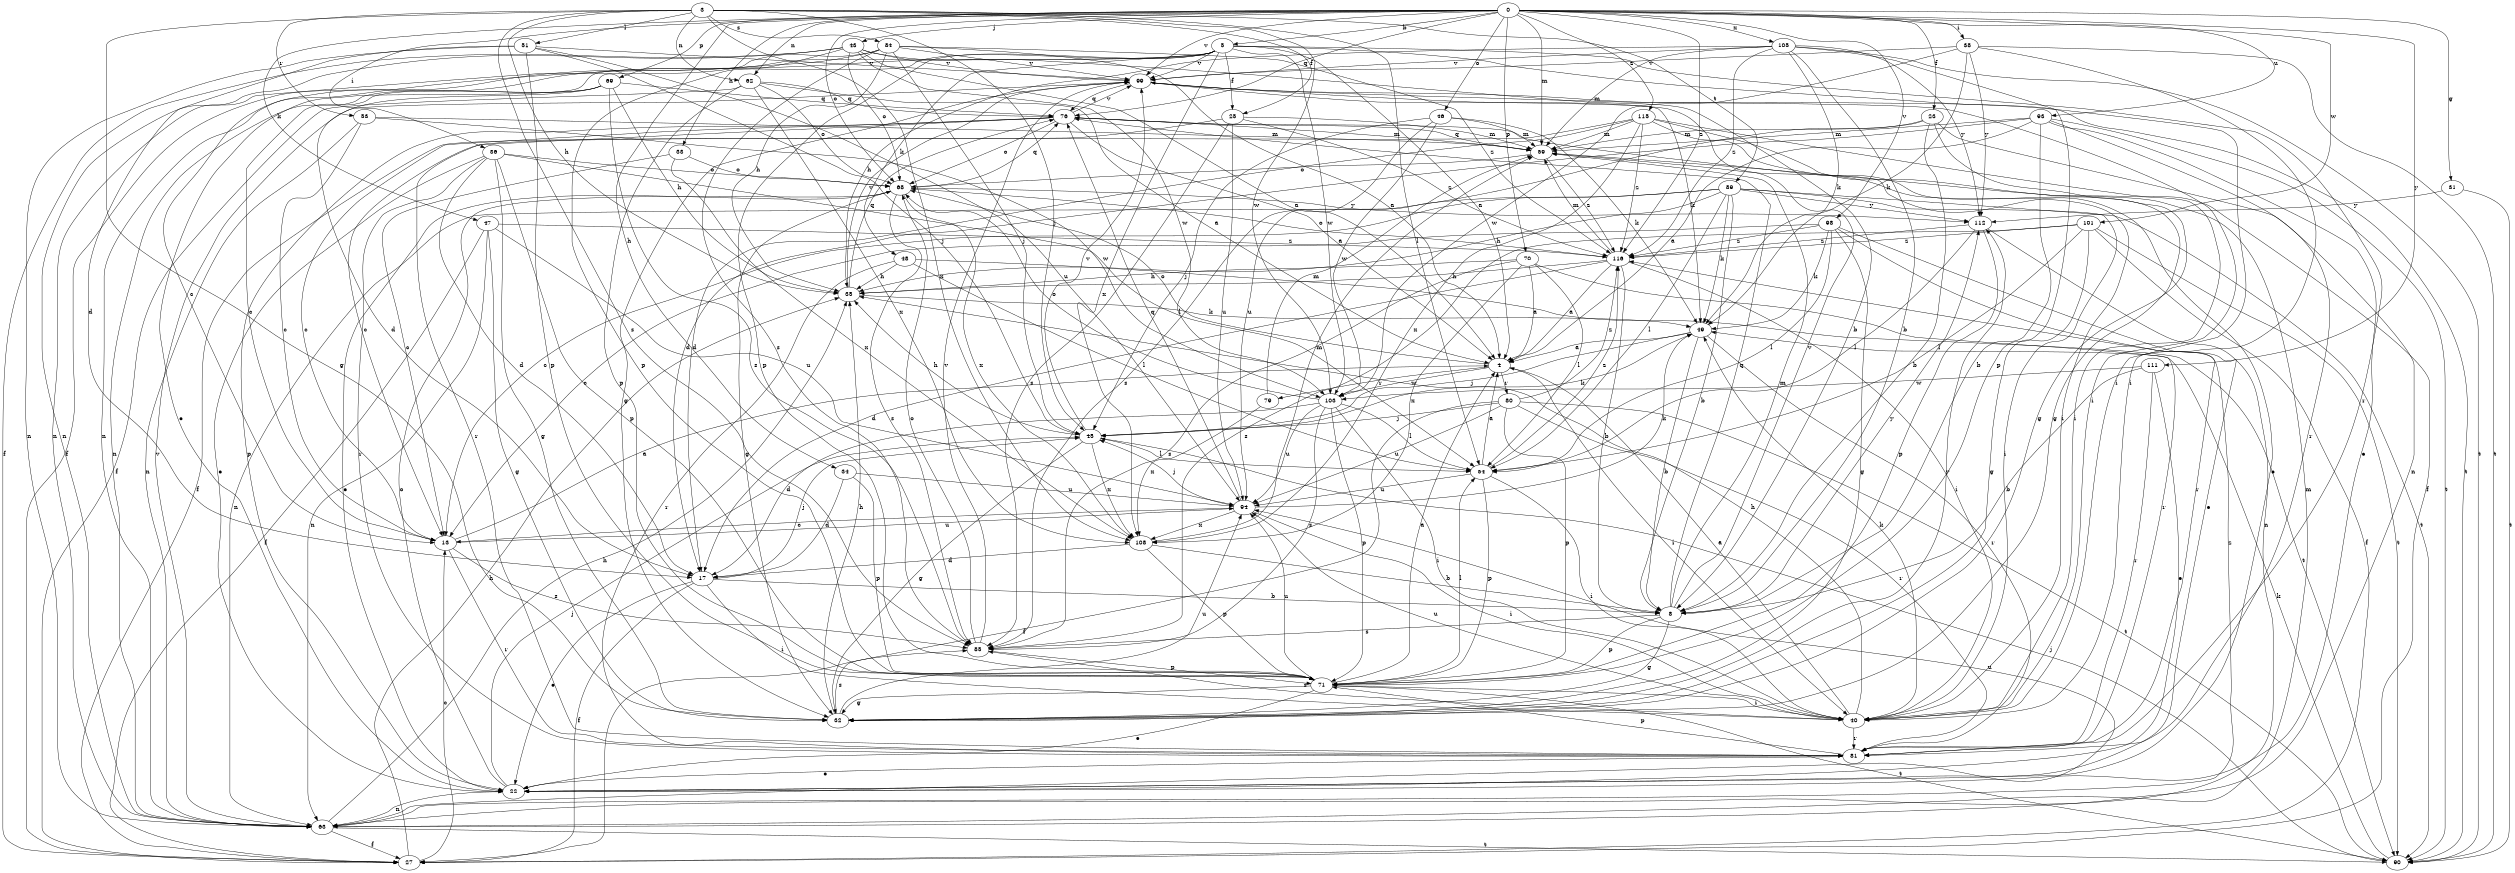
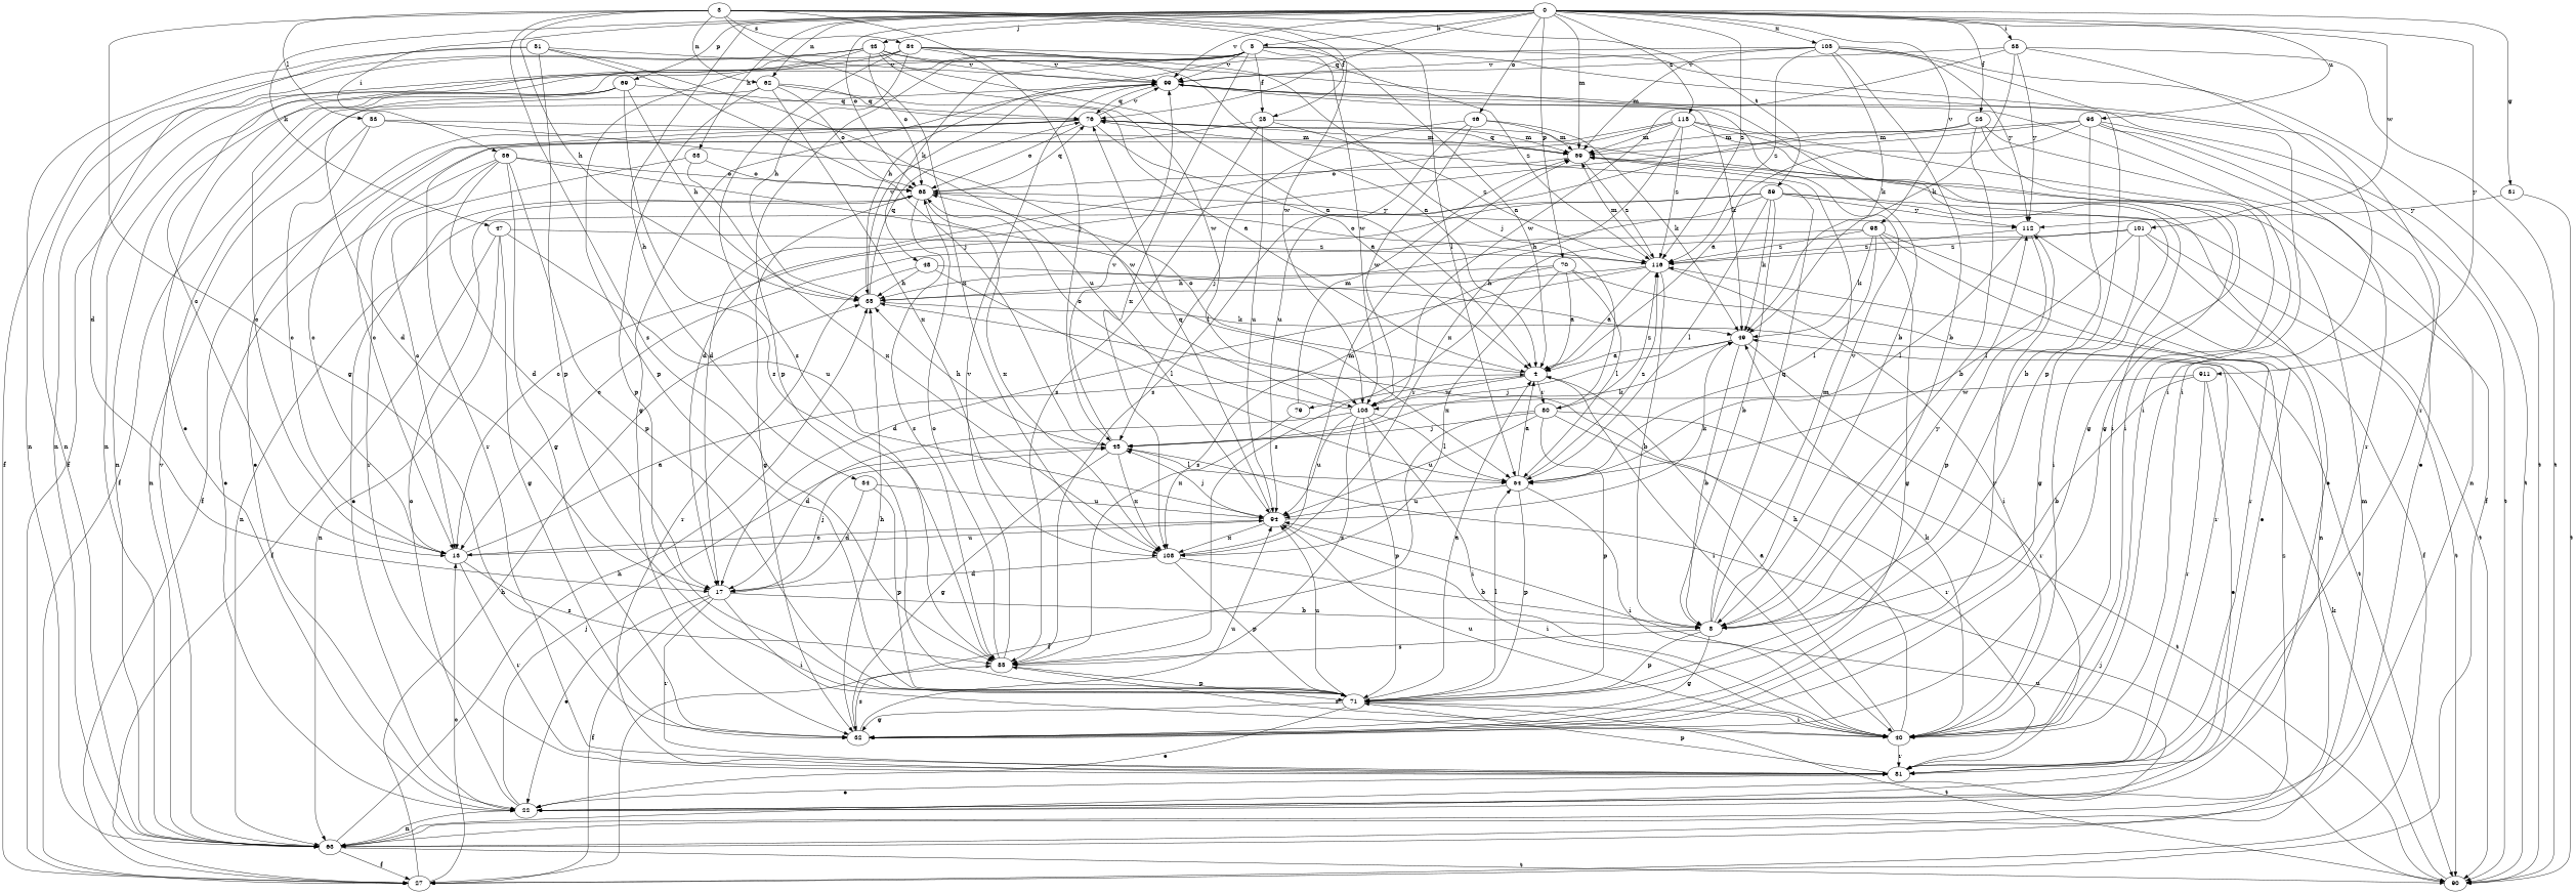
  strict digraph {
    0
    5
    23
    31
    33
    34
    36
    38
    43
    47
    59
    62
    n13 [label=46]
    68
    69
    70
    76
    93
    98
    99
    101
    105
-   111
+   111 [label=911]
    115
    116
    25
    103
    108
    4
    40
    22
    27
    48
    63
    71
    81
    32
    85
    8
    112
    90
    13
    94
    17
    54
    49
    45
    35
    3
    51
    53
    84
    89
    79
    80
    0 -> 5 [label=b]
    0 -> 23 [label=f]
    0 -> 31 [label=g]
    0 -> 33 [label=h]
    0 -> 34 [label=h]
    0 -> 36 [label=i]
    0 -> 38 [label=i]
    0 -> 43 [label=j]
    0 -> 47 [label=k]
    0 -> 59 [label=m]
    0 -> 62 [label=n]
    0 -> n13 [label=o]
    0 -> 68 [label=o]
    0 -> 69 [label=p]
    0 -> 70 [label=p]
    0 -> 76 [label=q]
    0 -> 93 [label=u]
    0 -> 98 [label=v]
    0 -> 99 [label=v]
    0 -> 101 [label=w]
    0 -> 105 [label=x]
    0 -> 111 [label=y]
    0 -> 115 [label=z]
    0 -> 116 [label=z]
    5 -> 99 [label=v]
    5 -> 25 [label=f]
    5 -> 103 [label=w]
    5 -> 108 [label=x]
    5 -> 4 [label=a]
    5 -> 40 [label=i]
    5 -> 22 [label=e]
    5 -> 27 [label=f]
    5 -> 48 [label=k]
    5 -> 63 [label=n]
    5 -> 71 [label=p]
    5 -> 81 [label=r]
    23 -> 59 [label=m]
    23 -> 63 [label=n]
    23 -> 32 [label=g]
    23 -> 85 [label=s]
    23 -> 8 [label=b]
    31 -> 112 [label=y]
    31 -> 90 [label=t]
    33 -> 68 [label=o]
    33 -> 108 [label=x]
    33 -> 13 [label=c]
    34 -> 71 [label=p]
    34 -> 94 [label=u]
    34 -> 17 [label=d]
    36 -> 68 [label=o]
    36 -> 22 [label=e]
    36 -> 71 [label=p]
    36 -> 81 [label=r]
    36 -> 32 [label=g]
    36 -> 17 [label=d]
    36 -> 54 [label=l]
    38 -> 99 [label=v]
    38 -> 103 [label=w]
    38 -> 40 [label=i]
    38 -> 112 [label=y]
    38 -> 90 [label=t]
    38 -> 49 [label=k]
    43 -> 68 [label=o]
    43 -> 99 [label=v]
    43 -> 103 [label=w]
    43 -> 4 [label=a]
    43 -> 27 [label=f]
    43 -> 63 [label=n]
    43 -> 71 [label=p]
    43 -> 8 [label=b]
    47 -> 116 [label=z]
    47 -> 27 [label=f]
    47 -> 63 [label=n]
    47 -> 32 [label=g]
    47 -> 94 [label=u]
    59 -> 68 [label=o]
    59 -> 76 [label=q]
    59 -> 116 [label=z]
    59 -> 22 [label=e]
    62 -> 68 [label=o]
    62 -> 76 [label=q]
    62 -> 108 [label=x]
    62 -> 4 [label=a]
    62 -> 27 [label=f]
    62 -> 71 [label=p]
    n13 -> 59 [label=m]
    n13 -> 103 [label=w]
    n13 -> 94 [label=u]
    n13 -> 49 [label=k]
    n13 -> 45 [label=j]
    68 -> 76 [label=q]
    68 -> 108 [label=x]
    68 -> 22 [label=e]
    68 -> 32 [label=g]
    68 -> 85 [label=s]
    68 -> 112 [label=y]
    69 -> 76 [label=q]
    69 -> 63 [label=n]
    69 -> 85 [label=s]
    69 -> 13 [label=c]
    69 -> 17 [label=d]
    69 -> 35 [label=h]
    70 -> 108 [label=x]
    70 -> 4 [label=a]
    70 -> 81 [label=r]
    70 -> 85 [label=s]
    70 -> 54 [label=l]
    70 -> 35 [label=h]
    76 -> 59 [label=m]
    76 -> 68 [label=o]
    76 -> 99 [label=v]
    76 -> 4 [label=a]
    76 -> 40 [label=i]
-   76 -> 22 [label=p]
+   76 -> 22 [label=e]
    76 -> 81 [label=r]
    76 -> 13 [label=c]
    93 -> 59 [label=m]
    93 -> 4 [label=a]
    93 -> 22 [label=e]
    93 -> 81 [label=r]
    93 -> 8 [label=b]
    93 -> 90 [label=t]
    93 -> 17 [label=d]
    98 -> 116 [label=z]
    98 -> 22 [label=e]
    98 -> 81 [label=r]
    98 -> 32 [label=g]
    98 -> 13 [label=c]
    98 -> 54 [label=l]
    98 -> 49 [label=k]
    99 -> 76 [label=q]
    99 -> 40 [label=i]
    99 -> 32 [label=g]
    99 -> 90 [label=t]
    99 -> 49 [label=k]
    101 -> 116 [label=z]
    101 -> 27 [label=f]
    101 -> 32 [label=g]
    101 -> 85 [label=s]
    101 -> 90 [label=t]
    101 -> 54 [label=l]
    105 -> 59 [label=m]
    105 -> 99 [label=v]
    105 -> 116 [label=z]
    105 -> 71 [label=p]
    105 -> 8 [label=b]
    105 -> 112 [label=y]
    105 -> 90 [label=t]
    105 -> 49 [label=k]
    105 -> 35 [label=h]
    111 -> 103 [label=w]
    111 -> 22 [label=e]
    111 -> 81 [label=r]
    111 -> 8 [label=b]
    115 -> 59 [label=m]
    115 -> 116 [label=z]
    115 -> 108 [label=x]
    115 -> 40 [label=i]
    115 -> 27 [label=f]
    115 -> 32 [label=g]
    115 -> 13 [label=c]
    115 -> 17 [label=d]
    116 -> 59 [label=m]
    116 -> 68 [label=o]
    116 -> 4 [label=a]
    116 -> 40 [label=i]
    116 -> 8 [label=b]
    116 -> 17 [label=d]
    116 -> 35 [label=h]
    25 -> 59 [label=m]
    25 -> 116 [label=z]
    25 -> 27 [label=f]
    25 -> 85 [label=s]
    25 -> 94 [label=u]
    103 -> 68 [label=o]
    103 -> 40 [label=i]
    103 -> 71 [label=p]
    103 -> 85 [label=s]
    103 -> 94 [label=u]
    103 -> 17 [label=d]
    103 -> 54 [label=l]
    108 -> 59 [label=m]
    108 -> 71 [label=p]
    108 -> 8 [label=b]
    108 -> 17 [label=d]
    4 -> 68 [label=o]
    4 -> 103 [label=w]
    4 -> 40 [label=i]
    4 -> 79 [label=r]
    4 -> 80 [label=r]
    40 -> 4 [label=a]
    40 -> 81 [label=r]
    40 -> 85 [label=s]
    40 -> 94 [label=u]
    40 -> 49 [label=k]
    40 -> 35 [label=h]
    22 -> 68 [label=o]
    22 -> 63 [label=n]
    22 -> 45 [label=j]
    27 -> 13 [label=c]
    27 -> 35 [label=h]
    48 -> 81 [label=r]
    48 -> 90 [label=t]
    48 -> 54 [label=l]
    48 -> 35 [label=h]
    63 -> 59 [label=m]
    63 -> 99 [label=v]
    63 -> 116 [label=z]
    63 -> 27 [label=f]
    63 -> 90 [label=t]
    63 -> 94 [label=u]
    63 -> 35 [label=h]
    71 -> 4 [label=a]
    71 -> 40 [label=i]
    71 -> 22 [label=e]
    71 -> 32 [label=g]
    71 -> 90 [label=t]
    71 -> 94 [label=u]
    71 -> 54 [label=l]
    81 -> 22 [label=e]
    81 -> 71 [label=p]
    32 -> 85 [label=s]
    32 -> 112 [label=y]
    32 -> 94 [label=u]
    32 -> 35 [label=h]
    85 -> 68 [label=o]
    85 -> 99 [label=v]
    85 -> 71 [label=p]
    8 -> 59 [label=m]
    8 -> 76 [label=q]
    8 -> 99 [label=v]
    8 -> 71 [label=p]
    8 -> 32 [label=g]
    8 -> 85 [label=s]
    8 -> 112 [label=y]
    112 -> 116 [label=z]
    112 -> 63 [label=n]
    112 -> 71 [label=p]
    112 -> 54 [label=l]
    90 -> 49 [label=k]
    90 -> 45 [label=j]
    13 -> 4 [label=a]
    13 -> 81 [label=r]
    13 -> 85 [label=s]
    13 -> 94 [label=u]
    94 -> 76 [label=q]
    94 -> 108 [label=x]
    94 -> 40 [label=i]
    94 -> 13 [label=c]
    94 -> 49 [label=k]
    94 -> 45 [label=j]
    17 -> 40 [label=i]
    17 -> 22 [label=e]
    17 -> 27 [label=f]
+   17 -> 81 [label=r]
    17 -> 8 [label=b]
    17 -> 45 [label=j]
    54 -> 116 [label=z]
    54 -> 4 [label=a]
    54 -> 40 [label=i]
    54 -> 71 [label=p]
    54 -> 94 [label=u]
    49 -> 4 [label=a]
    49 -> 81 [label=r]
    49 -> 8 [label=b]
    49 -> 45 [label=j]
    45 -> 99 [label=v]
    45 -> 108 [label=x]
    45 -> 32 [label=g]
    45 -> 54 [label=l]
    45 -> 49 [label=k]
    45 -> 35 [label=h]
    35 -> 76 [label=q]
    35 -> 99 [label=v]
    35 -> 49 [label=k]
    3 -> 62 [label=n]
    3 -> 25 [label=f]
    3 -> 103 [label=w]
    3 -> 108 [label=x]
    3 -> 32 [label=g]
    3 -> 85 [label=s]
    3 -> 54 [label=l]
    3 -> 45 [label=j]
    3 -> 35 [label=h]
-   3 -> 51 [label=l]
-   3 -> 53 [label=r]
+   3 -> 53 [label=l]
    3 -> 84 [label=s]
    3 -> 89 [label=t]
    51 -> 99 [label=v]
    51 -> 63 [label=n]
    51 -> 71 [label=p]
    51 -> 94 [label=u]
    51 -> 17 [label=d]
    51 -> 45 [label=j]
    53 -> 59 [label=m]
    53 -> 103 [label=w]
    53 -> 63 [label=n]
    53 -> 13 [label=c]
    84 -> 99 [label=v]
    84 -> 116 [label=z]
    84 -> 4 [label=a]
    84 -> 63 [label=n]
    84 -> 85 [label=s]
    84 -> 13 [label=c]
-   84 -> 45 [label=j]
+   84 -> 80 [label=j]
    84 -> 35 [label=h]
    89 -> 40 [label=i]
    89 -> 63 [label=n]
    89 -> 8 [label=b]
    89 -> 112 [label=y]
    89 -> 90 [label=t]
    89 -> 13 [label=c]
    89 -> 54 [label=l]
    89 -> 49 [label=k]
    89 -> 35 [label=h]
    79 -> 59 [label=m]
    79 -> 108 [label=x]
    80 -> 116 [label=z]
    80 -> 27 [label=f]
    80 -> 71 [label=p]
    80 -> 81 [label=r]
    80 -> 90 [label=t]
    80 -> 94 [label=u]
    80 -> 45 [label=j]
  }
